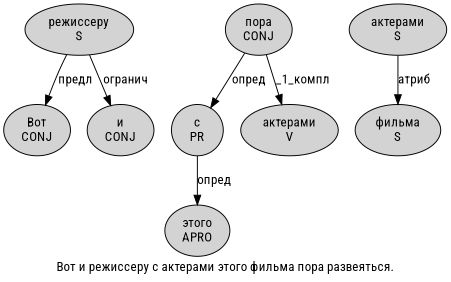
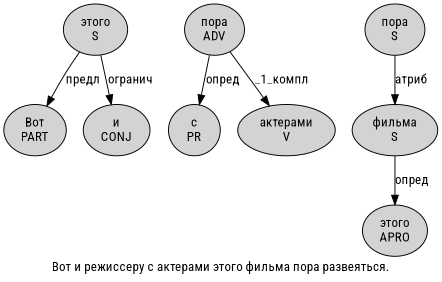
  digraph {
    fontname="Roboto Condensed"
    label="Вот и режиссеру с актерами этого фильма пора развеяться."
    node [fillcolor=lightgray fontname="Roboto Condensed" penwidth=1 shape=ellipse style=filled]
    edge [fontname="Roboto Condensed"]
-   n1 [label="Вот\nCONJ"]
+   n1 [label="Вот\nPART"]
    n2 [label="и\nCONJ"]
-   n3 [label="режиссеру\nS"]
+   n3 [label="этого\nS"]
    n4 [label="с\nPR"]
-   n5 [label="актерами\nS"]
+   n5 [label="пора\nS"]
    n6 [label="фильма\nS"]
    n7 [label="этого\nAPRO"]
-   n8 [label="пора\nCONJ"]
+   n8 [label="пора\nADV"]
    n9 [label="актерами\nV"]
    n3 -> n1 [label="предл"]
    n3 -> n2 [label="огранич"]
    n5 -> n6 [label="атриб"]
-   n4 -> n7 [label="опред"]
+   n6 -> n7 [label="опред"]
    n8 -> n4 [label="опред"]
    n8 -> n9 [label="_1_компл"]
  }
